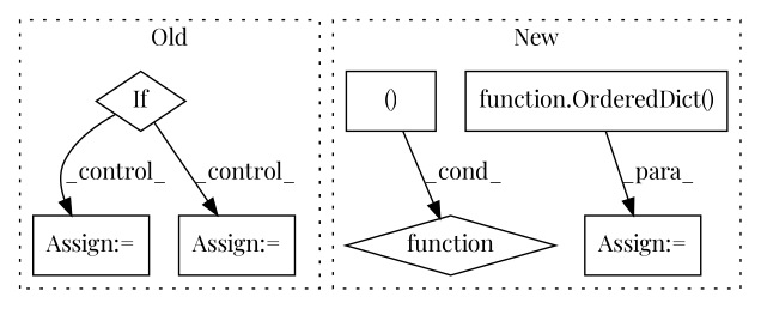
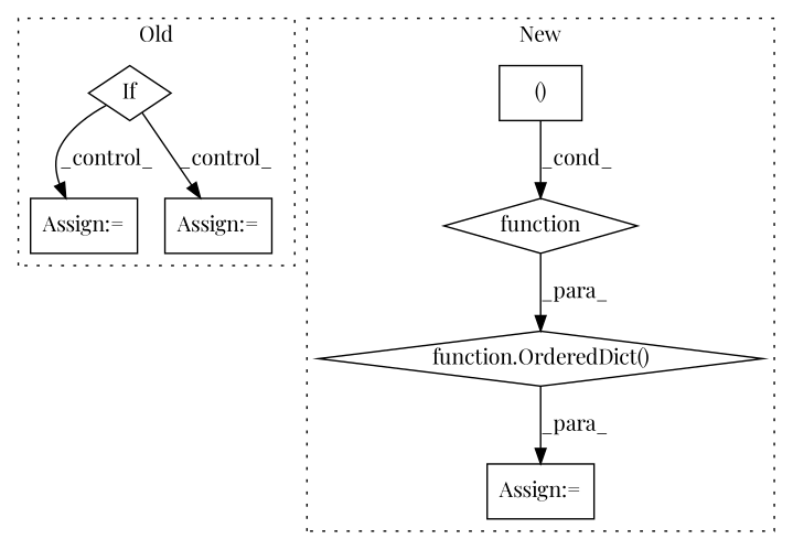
  digraph {
    fontname="Playfair Display"
    node [a=68 fontname="Playfair Display" l=3 shape=box]
    edge [fontname="Playfair Display"]
    n1 [a=96 label=If s=1690 shape=diamond]
    n2 [label="Assign:=" s=2064]
    n3 [label="Assign:=" s=1824]
-   n4 [a=75 l="25,10" label="function.OrderedDict()" s="1740,2025"]
+   n4 [a=75 l="25,10" label="function.OrderedDict()" s="1740,2025" shape=diamond]
    n5 [label="Assign:=" s=1737]
    n6 [a=54 l=4 label="()" s=1213]
    n7 [a=45 label=function s=1977 shape=diamond]
    subgraph cluster_1 {
      label=Old
      style=dotted
      n1
      n2
      n3
    }
    subgraph cluster_2 {
      label=New
      style=dotted
      n4
      n5
      n6
      n7
    }
    n1 -> n2 [label=_control_]
    n1 -> n3 [label=_control_]
    n4 -> n5 [label=_para_]
    n6 -> n7 [label=_cond_]
+   n7 -> n4 [label=_para_]
  }
